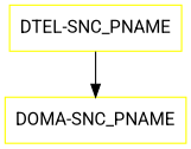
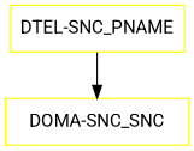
  digraph {
    fontname=Roboto
    node [color=yellow shape=box fontname=Roboto]
    "DTEL-SNC_PNAME"
-   "DOMA-SNC_PNAME"
+   "DOMA-SNC_PNAME" [label="DOMA-SNC_SNC"]
    "DTEL-SNC_PNAME" -> "DOMA-SNC_PNAME" [fontname=Roboto]
  }
